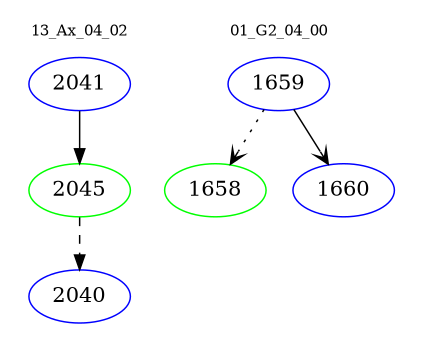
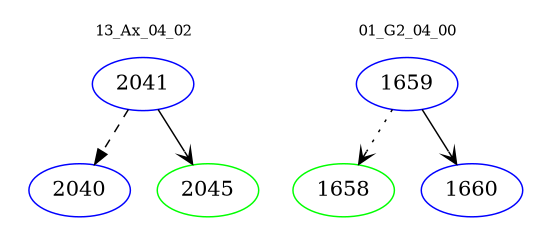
  digraph {
    node [color=blue]
    edge [arrowhead=normal color=black style=solid]
    n1 [label=2041]
    n2 [label=2040]
    n3 [color=green label=2045]
    n4 [label=1659]
    n5 [color=green label=1658]
    n6 [label=1660]
    subgraph cluster_1 {
      color=white
      fontsize=10
      label="13_Ax_04_02"
      n1
      n2
      n3
    }
    subgraph cluster_2 {
      color=white
      fontsize=10
      label="01_G2_04_00"
      n4
      n5
      n6
    }
-   n3 -> n2 [style=dashed]
-   n1 -> n3
+   n1 -> n2 [style=dashed]
+   n1 -> n3 [arrowhead=vee]
    n4 -> n5 [arrowhead=vee style=dotted]
    n4 -> n6 [arrowhead=vee]
  }
